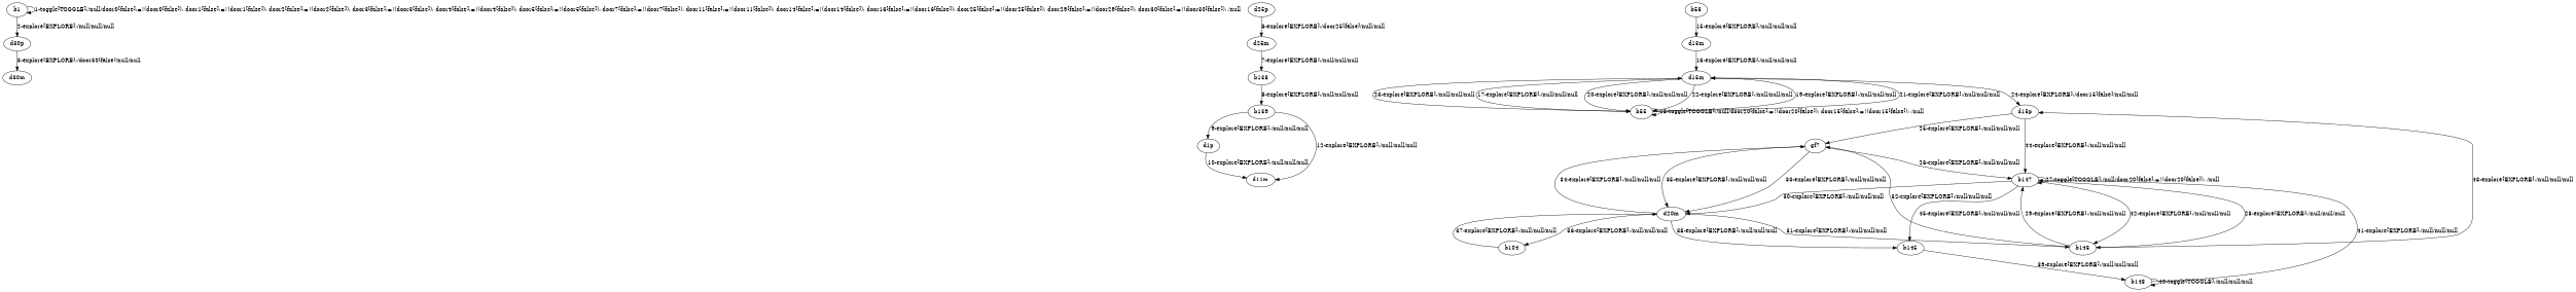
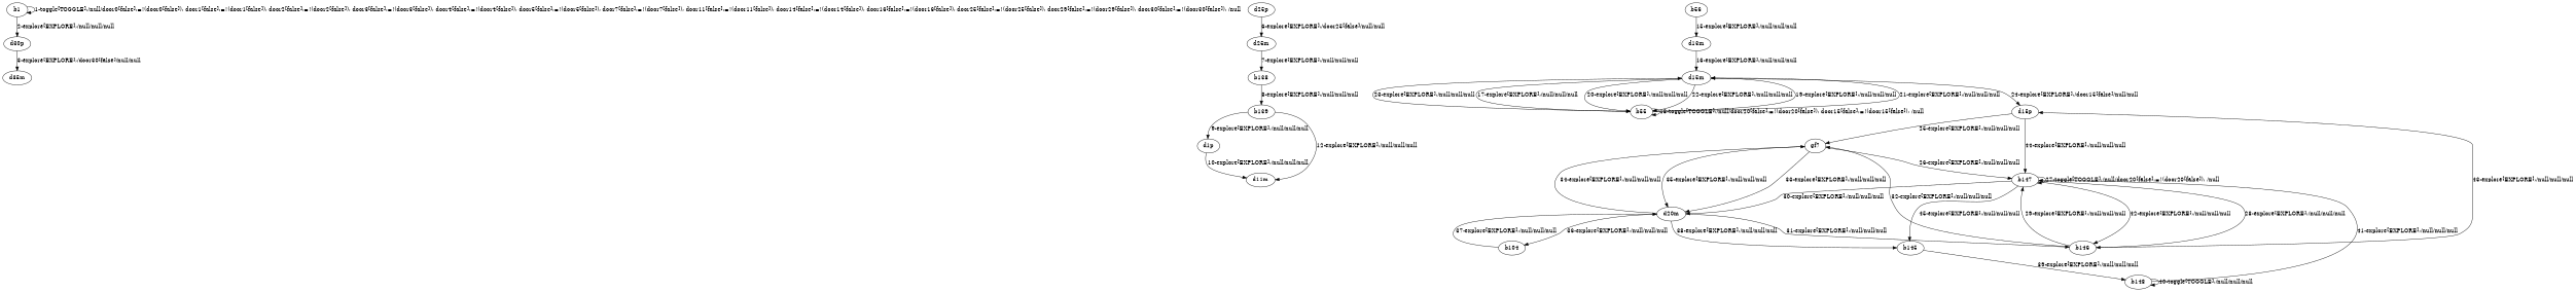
  digraph {
    b1
    d30p
-   d30m
+   d30m [label=d35m]
    d25p
    d25m
    b138
    b139
    d1p
    d11m
    b56
    d13m
    d15m
    b55
    d15p
    gf7
    b147
    d20m
    b146
    b145
    n20 [label=b104]
    b148
    b1 -> b1 [label="1-toggle[TOGGLE];/null/door0[false]:=!(door0[false]); door1[false]:=!(door1[false]); door2[false]:=!(door2[false]); door3[false]:=!(door3[false]); door4[false]:=!(door4[false]); door5[false]:=!(door5[false]); door7[false]:=!(door7[false]); door11[false]:=!(door11[false]); door14[false]:=!(door14[false]); door16[false]:=!(door16[false]); door25[false]:=!(door25[false]); door29[false]:=!(door29[false]); door30[false]:=!(door30[false]); /null"]
    b1 -> d30p [label="2-explore[EXPLORE];/null/null/null"]
    d30p -> d30m [label="3-explore[EXPLORE];/door30[false]/null/null"]
    d25p -> d25m [label="6-explore[EXPLORE];/door25[false]/null/null"]
    d25m -> b138 [label="7-explore[EXPLORE];/null/null/null"]
    b138 -> b139 [label="8-explore[EXPLORE];/null/null/null"]
    b139 -> d1p [label="9-explore[EXPLORE];/null/null/null"]
    b139 -> d11m [label="12-explore[EXPLORE];/null/null/null"]
    d1p -> d11m [label="10-explore[EXPLORE];/null/null/null"]
    b56 -> d13m [label="15-explore[EXPLORE];/null/null/null"]
    d13m -> d15m [label="16-explore[EXPLORE];/null/null/null"]
    d15m -> b55 [label="17-explore[EXPLORE];/null/null/null"]
    d15m -> b55 [label="20-explore[EXPLORE];/null/null/null"]
    d15m -> b55 [label="22-explore[EXPLORE];/null/null/null"]
    d15m -> d15p [label="24-explore[EXPLORE];/door15[false]/null/null"]
    b55 -> d15m [label="19-explore[EXPLORE];/null/null/null"]
    b55 -> d15m [label="21-explore[EXPLORE];/null/null/null"]
    b55 -> d15m [label="23-explore[EXPLORE];/null/null/null"]
    b55 -> b55 [label="18-toggle[TOGGLE];/null/door20[false]:=!(door20[false]); door15[false]:=!(door15[false]); /null"]
    d15p -> gf7 [label="25-explore[EXPLORE];/null/null/null"]
    d15p -> b147 [label="44-explore[EXPLORE];/null/null/null"]
    gf7 -> b147 [label="26-explore[EXPLORE];/null/null/null"]
    gf7 -> d20m [label="33-explore[EXPLORE];/null/null/null"]
    gf7 -> d20m [label="35-explore[EXPLORE];/null/null/null"]
    b147 -> b147 [label="27-toggle[TOGGLE];/null/door20[false]:=!(door20[false]); /null"]
    b147 -> d20m [label="30-explore[EXPLORE];/null/null/null"]
    b147 -> b146 [label="28-explore[EXPLORE];/null/null/null"]
    b147 -> b146 [label="42-explore[EXPLORE];/null/null/null"]
    b147 -> b145 [label="45-explore[EXPLORE];/null/null/null"]
    d20m -> gf7 [label="34-explore[EXPLORE];/null/null/null"]
    d20m -> b146 [label="31-explore[EXPLORE];/null/null/null"]
    d20m -> b145 [label="38-explore[EXPLORE];/null/null/null"]
    d20m -> n20 [label="36-explore[EXPLORE];/null/null/null"]
    b146 -> d15p [label="43-explore[EXPLORE];/null/null/null"]
    b146 -> gf7 [label="32-explore[EXPLORE];/null/null/null"]
    b146 -> b147 [label="29-explore[EXPLORE];/null/null/null"]
    b145 -> b148 [label="39-explore[EXPLORE];/null/null/null"]
    n20 -> d20m [label="37-explore[EXPLORE];/null/null/null"]
    b148 -> b147 [label="41-explore[EXPLORE];/null/null/null"]
    b148 -> b148 [label="40-toggle[TOGGLE];/null/null/null"]
  }
